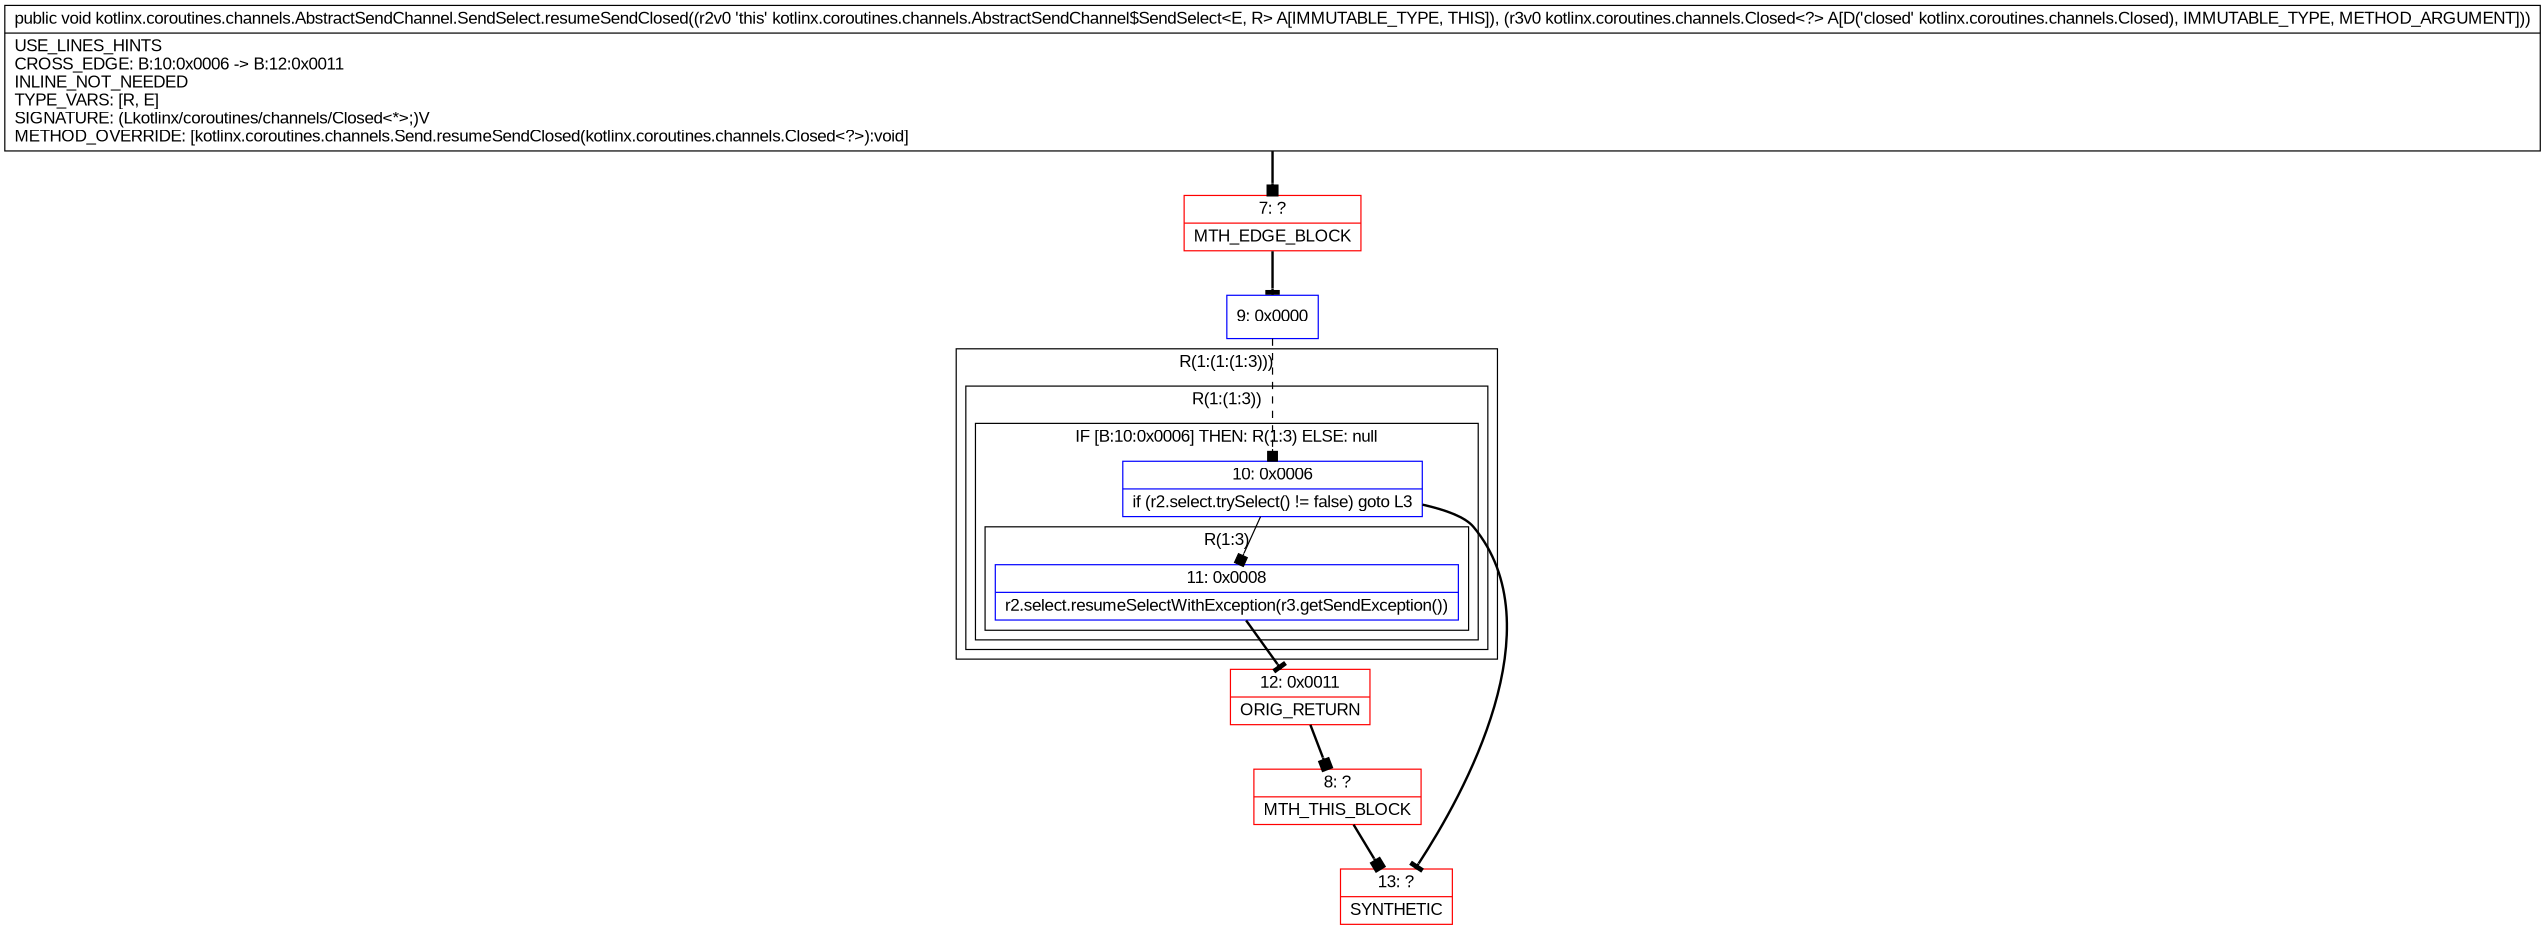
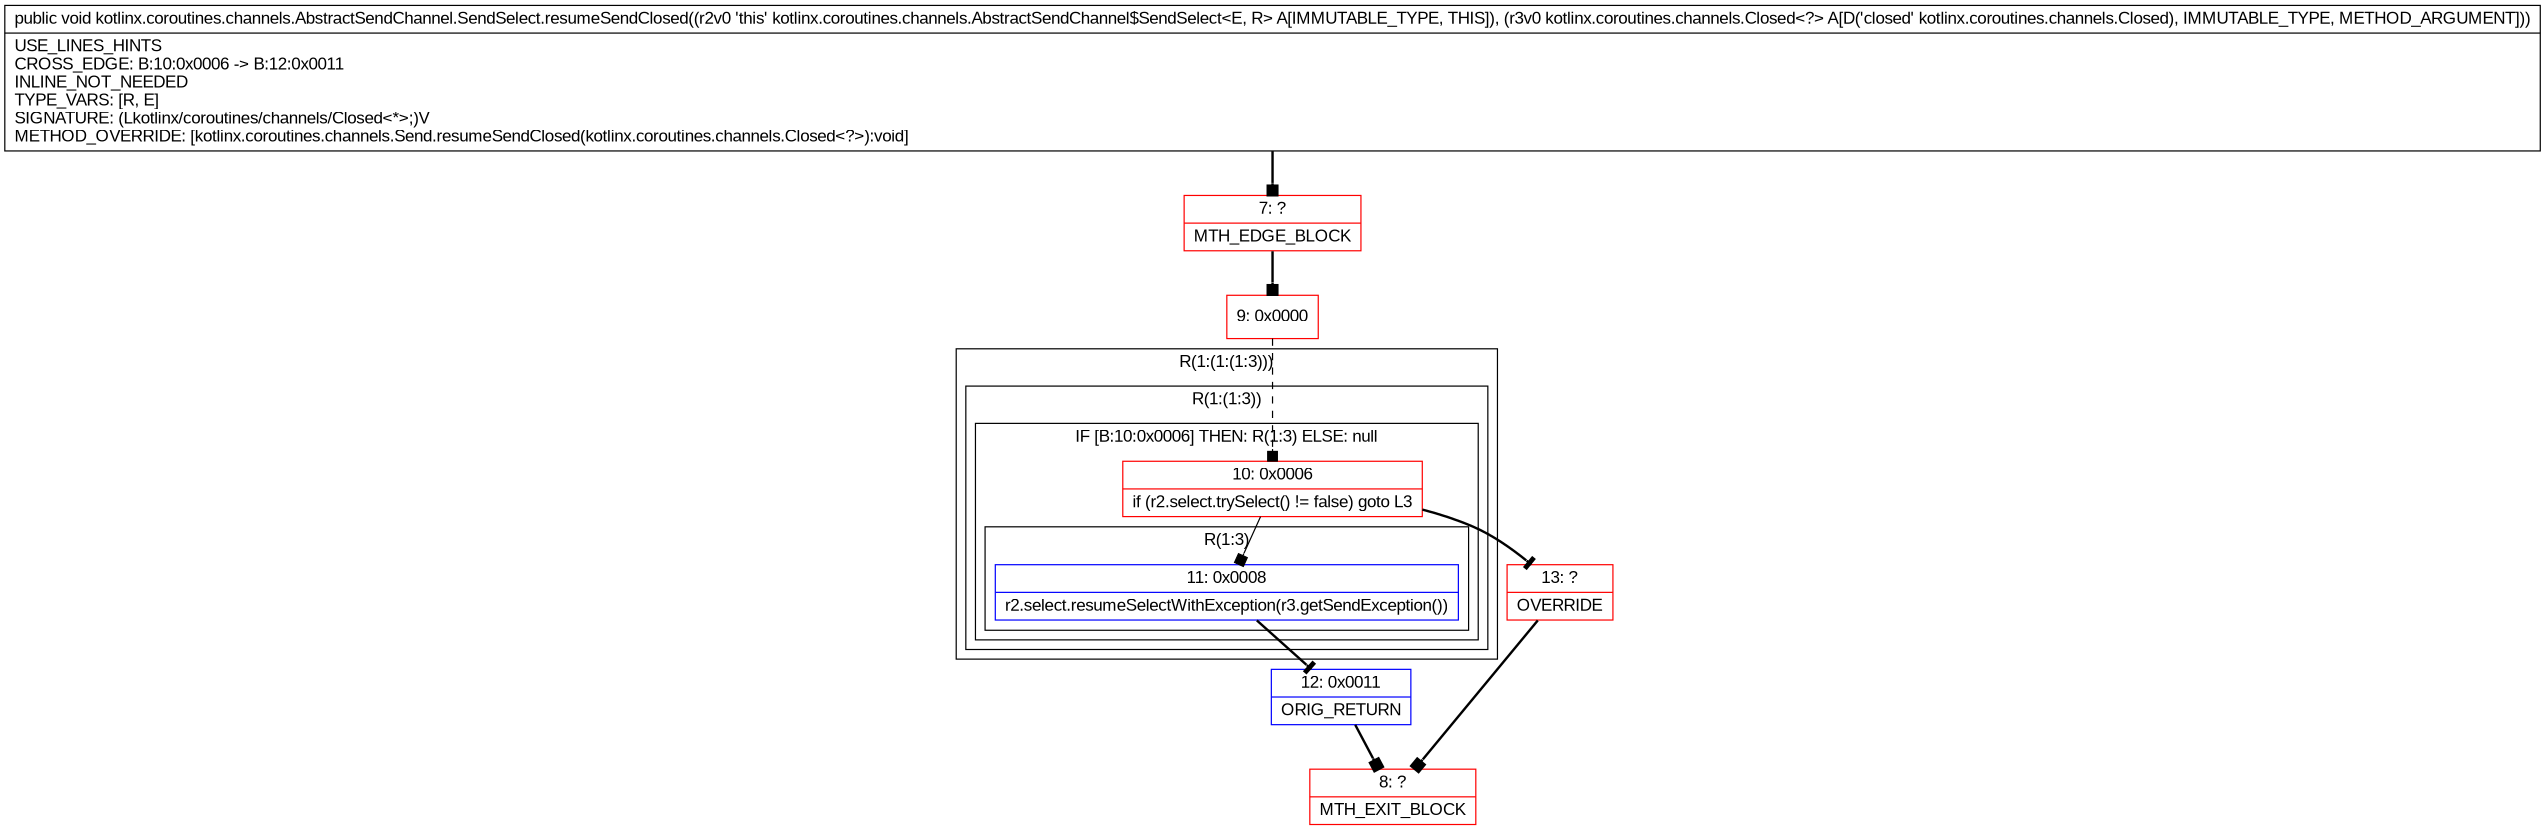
  digraph {
    fontname="Liberation Sans"
    node [color=red fontname="Liberation Sans" shape=record]
    edge [arrowhead=box fontname="Liberation Sans" style=bold]
    n1 [color=blue label="{11\:\ 0x0008|r2.select.resumeSelectWithException(r3.getSendException())\l}"]
-   n2 [color=blue label="{10\:\ 0x0006|if (r2.select.trySelect() != false) goto L3\l}"]
-   n3 [label="{12\:\ 0x0011|ORIG_RETURN\l}"]
-   n4 [label="{13\:\ ?|SYNTHETIC\l}"]
-   n5 [label="{8\:\ ?|MTH_THIS_BLOCK\l}"]
+   n2 [label="{10\:\ 0x0006|if (r2.select.trySelect() != false) goto L3\l}"]
+   n3 [color=blue label="{12\:\ 0x0011|ORIG_RETURN\l}"]
+   n4 [label="{13\:\ ?|OVERRIDE\l}"]
+   n5 [label="{8\:\ ?|MTH_EXIT_BLOCK\l}"]
    n6 [label="{7\:\ ?|MTH_EDGE_BLOCK\l}"]
-   n7 [color=blue label="{9\:\ 0x0000}"]
+   n7 [label="{9\:\ 0x0000}"]
    n8 [label="{public void kotlinx.coroutines.channels.AbstractSendChannel.SendSelect.resumeSendClosed((r2v0 'this' kotlinx.coroutines.channels.AbstractSendChannel$SendSelect\<E, R\> A[IMMUTABLE_TYPE, THIS]), (r3v0 kotlinx.coroutines.channels.Closed\<?\> A[D('closed' kotlinx.coroutines.channels.Closed), IMMUTABLE_TYPE, METHOD_ARGUMENT]))  | USE_LINES_HINTS\lCROSS_EDGE: B:10:0x0006 \-\> B:12:0x0011\lINLINE_NOT_NEEDED\lTYPE_VARS: [R, E]\lSIGNATURE: (Lkotlinx\/coroutines\/channels\/Closed\<*\>;)V\lMETHOD_OVERRIDE: [kotlinx.coroutines.channels.Send.resumeSendClosed(kotlinx.coroutines.channels.Closed\<?\>):void]\l}" color=""]
    subgraph cluster_1 {
      label="R(1:(1:(1:3)))"
      subgraph cluster_2 {
        label="R(1:(1:3))"
        subgraph cluster_3 {
          label="IF [B:10:0x0006] THEN: R(1:3) ELSE: null"
          n2
          subgraph cluster_4 {
            label="R(1:3)"
            n1
          }
        }
      }
    }
    n1 -> n3 [arrowhead=tee]
    n2 -> n1 [style=solid]
    n2 -> n4 [arrowhead=tee]
    n3 -> n5
-   n5 -> n4
-   n6 -> n7 [arrowhead=tee]
+   n4 -> n5
+   n6 -> n7
    n7 -> n2 [style=dashed]
    n8 -> n6
  }
